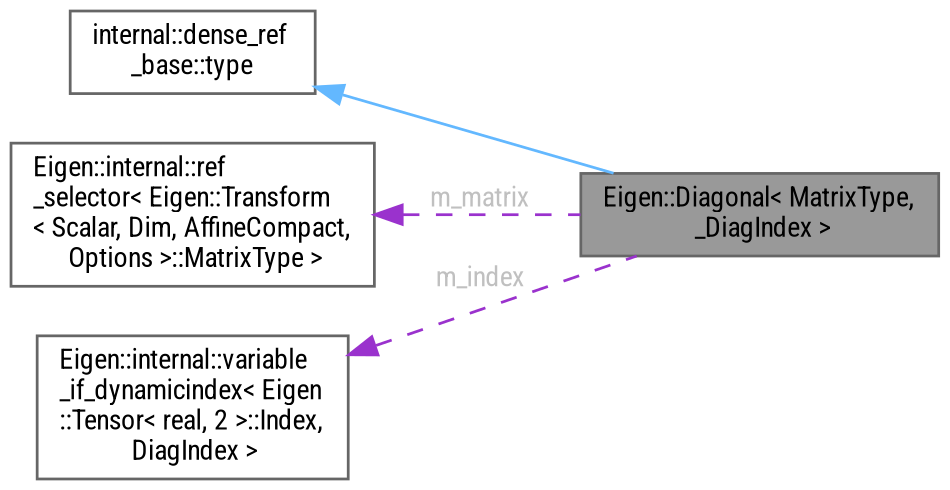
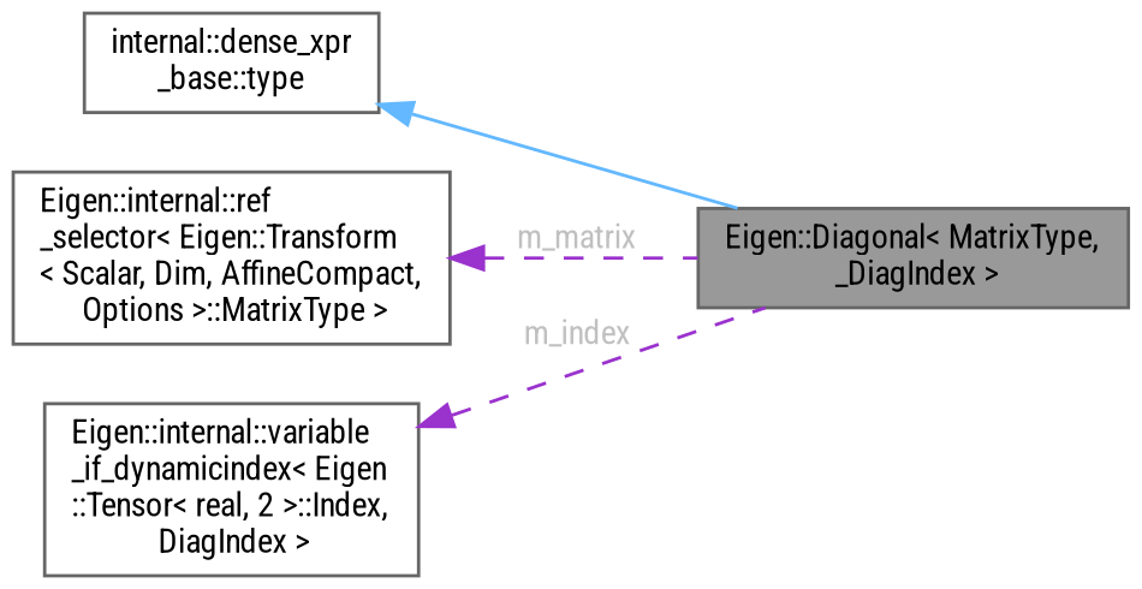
  digraph {
    rankdir=LR
    fontname="Roboto Condensed"
    node [color=gray40 fillcolor=white fontname="Roboto Condensed" fontsize=10 shape=box style=filled]
    edge [color=darkorchid3 dir=back fontname="Roboto Condensed" fontsize=10 labelfontname=Helvetica labelfontsize=10 style=dashed fontcolor=grey]
    n1 [fillcolor=grey60 fontcolor=black height=0.2 label="Eigen::Diagonal\< MatrixType,\l _DiagIndex \>" width=0.4]
-   n2 [height=0.2 label="internal::dense_ref\l_base::type" width=0.4]
+   n2 [height=0.2 label="internal::dense_xpr\l_base::type" width=0.4]
    n3 [height=0.2 label="Eigen::internal::ref\l_selector\< Eigen::Transform\l\< Scalar, Dim, AffineCompact,\l Options \>::MatrixType \>" width=0.4]
    n4 [height=0.2 label="Eigen::internal::variable\l_if_dynamicindex\< Eigen\l::Tensor\< real, 2 \>::Index,\l DiagIndex \>" width=0.4]
    n2 -> n1 [color=steelblue1 style=solid fontcolor=""]
    n3 -> n1 [label=" m_matrix"]
    n4 -> n1 [label=" m_index"]
  }
